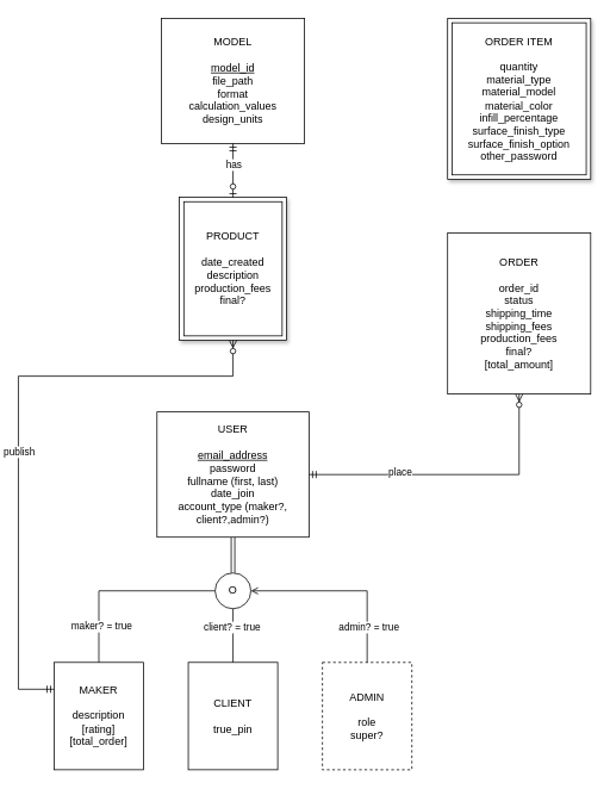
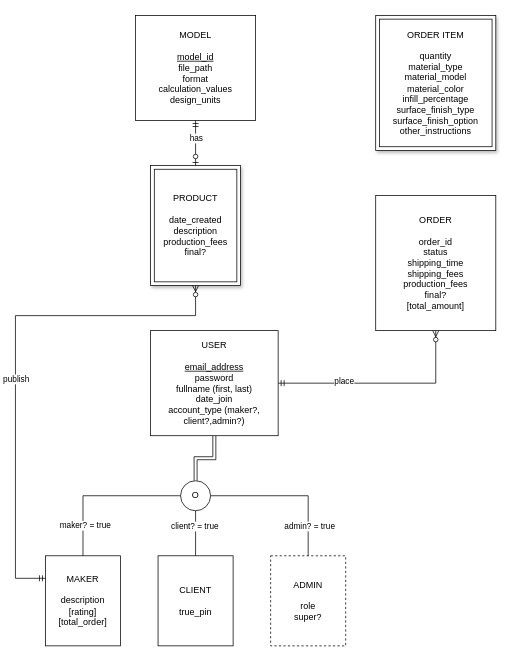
  <mxCell id="0" />
  <mxCell id="1" parent="0" />
  <mxCell id="2" style="edgeStyle=orthogonalEdgeStyle;rounded=0;orthogonalLoop=1;jettySize=auto;html=1;shape=link;" edge="1" parent="1" source="3" target="7"><mxGeometry relative="1" as="geometry" /></mxCell>
- <mxCell id="3" value="USER&lt;br&gt;&lt;br&gt;&lt;u&gt;email_address&lt;br&gt;&lt;/u&gt;password&lt;br&gt;fullname (first, last)&lt;br&gt;date_join&lt;br&gt;account_type (maker?, client?,admin?)" style="whiteSpace=wrap;html=1;align=center;" vertex="1" parent="1"><mxGeometry x="175" y="460" width="170" height="140" as="geometry" /></mxCell>
+ <mxCell id="3" value="USER&lt;br&gt;&lt;br&gt;&lt;u&gt;email_address&lt;br&gt;&lt;/u&gt;password&lt;br&gt;fullname (first, last)&lt;br&gt;date_join&lt;br&gt;account_type (maker?, client?,admin?)" style="whiteSpace=wrap;html=1;align=center;" vertex="1" parent="1"><mxGeometry x="200" y="440" width="170" height="140" as="geometry" /></mxCell>
  <mxCell id="4" value="MAKER&lt;br&gt;&lt;br&gt;description&lt;br&gt;[rating]&lt;br&gt;[total_order]" style="whiteSpace=wrap;html=1;align=center;" vertex="1" parent="1"><mxGeometry x="60" y="740" width="100" height="120" as="geometry" /></mxCell>
  <mxCell id="5" value="CLIENT&lt;br&gt;&lt;br&gt;true_pin&lt;br&gt;" style="whiteSpace=wrap;html=1;align=center;" vertex="1" parent="1"><mxGeometry x="210" y="740" width="100" height="120" as="geometry" /></mxCell>
  <mxCell id="6" value="ADMIN&lt;br&gt;&lt;br&gt;role&lt;br&gt;super?" style="whiteSpace=wrap;html=1;align=center;dashed=1;" vertex="1" parent="1"><mxGeometry x="360" y="740" width="100" height="120" as="geometry" /></mxCell>
  <mxCell id="7" value="O" style="ellipse;whiteSpace=wrap;html=1;aspect=fixed;" vertex="1" parent="1"><mxGeometry x="240" y="640" width="40" height="40" as="geometry" /></mxCell>
  <mxCell id="8" value="" style="endArrow=none;html=1;rounded=0;entryX=0;entryY=0.5;entryDx=0;entryDy=0;exitX=0.5;exitY=0;exitDx=0;exitDy=0;edgeStyle=orthogonalEdgeStyle;" edge="1" parent="1" source="4" target="7"><mxGeometry width="50" height="50" relative="1" as="geometry"><mxPoint x="160" y="740" as="sourcePoint" /><mxPoint x="210" y="690" as="targetPoint" /></mxGeometry></mxCell>
  <mxCell id="9" value="maker? = true" style="edgeLabel;html=1;align=center;verticalAlign=middle;resizable=0;points=[];" vertex="1" connectable="0" parent="8"><mxGeometry x="-0.355" y="-2" relative="1" as="geometry"><mxPoint y="27" as="offset" /></mxGeometry></mxCell>
  <mxCell id="10" value="" style="endArrow=none;html=1;rounded=0;entryX=0.5;entryY=1;entryDx=0;entryDy=0;exitX=0.5;exitY=0;exitDx=0;exitDy=0;" edge="1" parent="1" source="5" target="7"><mxGeometry width="50" height="50" relative="1" as="geometry"><mxPoint x="250" y="720" as="sourcePoint" /><mxPoint x="300" y="670" as="targetPoint" /></mxGeometry></mxCell>
  <mxCell id="11" value="client? = true" style="edgeLabel;html=1;align=center;verticalAlign=middle;resizable=0;points=[];" vertex="1" connectable="0" parent="10"><mxGeometry x="0.396" y="2" relative="1" as="geometry"><mxPoint y="2" as="offset" /></mxGeometry></mxCell>
- <mxCell id="12" value="" style="endArrow=open;html=1;rounded=0;entryX=1;entryY=0.5;entryDx=0;entryDy=0;exitX=0.5;exitY=0;exitDx=0;exitDy=0;edgeStyle=orthogonalEdgeStyle;" edge="1" parent="1" source="6" target="7"><mxGeometry width="50" height="50" relative="1" as="geometry"><mxPoint x="350" y="740" as="sourcePoint" /><mxPoint x="400" y="690" as="targetPoint" /></mxGeometry></mxCell>
+ <mxCell id="12" value="" style="endArrow=none;html=1;rounded=0;entryX=1;entryY=0.5;entryDx=0;entryDy=0;exitX=0.5;exitY=0;exitDx=0;exitDy=0;edgeStyle=orthogonalEdgeStyle;" edge="1" parent="1" source="6" target="7"><mxGeometry width="50" height="50" relative="1" as="geometry"><mxPoint x="350" y="740" as="sourcePoint" /><mxPoint x="400" y="690" as="targetPoint" /></mxGeometry></mxCell>
  <mxCell id="13" value="admin? = true" style="edgeLabel;html=1;align=center;verticalAlign=middle;resizable=0;points=[];" vertex="1" connectable="0" parent="12"><mxGeometry x="-0.41" y="-1" relative="1" as="geometry"><mxPoint y="22" as="offset" /></mxGeometry></mxCell>
  <mxCell id="14" value="MODEL&lt;br&gt;&lt;br&gt;&lt;u&gt;model_id&lt;br&gt;&lt;/u&gt;file_path&lt;br&gt;format&lt;br&gt;calculation_values&lt;br&gt;design_units" style="whiteSpace=wrap;html=1;align=center;" vertex="1" parent="1"><mxGeometry x="180" y="20" width="160" height="140" as="geometry" /></mxCell>
  <mxCell id="15" value="ORDER&lt;br&gt;&lt;br&gt;order_id&lt;br&gt;status&lt;br&gt;shipping_time&lt;br&gt;shipping_fees&lt;br&gt;production_fees&lt;br&gt;final?&lt;br&gt;[total_amount]" style="whiteSpace=wrap;html=1;align=center;" vertex="1" parent="1"><mxGeometry x="500" y="260" width="160" height="180" as="geometry" /></mxCell>
  <mxCell id="16" value="PRODUCT&lt;br&gt;&lt;br&gt;date_created&lt;br&gt;description&lt;br&gt;production_fees&lt;br&gt;final?" style="shape=ext;margin=3;double=1;whiteSpace=wrap;html=1;align=center;shadow=1;" vertex="1" parent="1"><mxGeometry x="200" y="220" width="120" height="160" as="geometry" /></mxCell>
  <mxCell id="17" value="" style="fontSize=12;html=1;endArrow=ERzeroToMany;startArrow=ERmandOne;rounded=0;exitX=0;exitY=0.25;exitDx=0;exitDy=0;entryX=0.5;entryY=1;entryDx=0;entryDy=0;edgeStyle=orthogonalEdgeStyle;" edge="1" parent="1" source="4" target="16"><mxGeometry width="100" height="100" relative="1" as="geometry"><mxPoint x="70" y="480" as="sourcePoint" /><mxPoint x="170" y="380" as="targetPoint" /><Array as="points"><mxPoint x="20" y="770" /><mxPoint x="20" y="420" /><mxPoint x="260" y="420" /></Array></mxGeometry></mxCell>
  <mxCell id="18" value="publish" style="edgeLabel;html=1;align=center;verticalAlign=middle;resizable=0;points=[];" vertex="1" connectable="0" parent="17"><mxGeometry x="-0.086" y="-3" relative="1" as="geometry"><mxPoint x="-3" as="offset" /></mxGeometry></mxCell>
  <mxCell id="19" value="" style="fontSize=12;html=1;endArrow=ERzeroToOne;startArrow=ERmandOne;rounded=0;exitX=0.5;exitY=1;exitDx=0;exitDy=0;entryX=0.5;entryY=0;entryDx=0;entryDy=0;" edge="1" parent="1" source="14" target="16"><mxGeometry width="100" height="100" relative="1" as="geometry"><mxPoint x="360" y="280" as="sourcePoint" /><mxPoint x="460" y="180" as="targetPoint" /></mxGeometry></mxCell>
  <mxCell id="20" value="has" style="edgeLabel;html=1;align=center;verticalAlign=middle;resizable=0;points=[];" vertex="1" connectable="0" parent="19"><mxGeometry x="-0.233" y="2" relative="1" as="geometry"><mxPoint x="-2" as="offset" /></mxGeometry></mxCell>
  <mxCell id="21" value="" style="edgeStyle=orthogonalEdgeStyle;fontSize=12;html=1;endArrow=ERzeroToMany;startArrow=ERmandOne;rounded=0;entryX=0.5;entryY=1;entryDx=0;entryDy=0;exitX=1;exitY=0.5;exitDx=0;exitDy=0;" edge="1" parent="1" source="3" target="15"><mxGeometry width="100" height="100" relative="1" as="geometry"><mxPoint x="500" y="600" as="sourcePoint" /><mxPoint x="600" y="500" as="targetPoint" /></mxGeometry></mxCell>
  <mxCell id="22" value="place" style="edgeLabel;html=1;align=center;verticalAlign=middle;resizable=0;points=[];" vertex="1" connectable="0" parent="21"><mxGeometry x="-0.379" y="3" relative="1" as="geometry"><mxPoint as="offset" /></mxGeometry></mxCell>
- <mxCell id="23" value="ORDER ITEM&lt;br&gt;&lt;br&gt;quantity&lt;br style=&quot;border-color: var(--border-color);&quot;&gt;material_type&lt;br style=&quot;border-color: var(--border-color);&quot;&gt;material_model&lt;br style=&quot;border-color: var(--border-color);&quot;&gt;material_color&lt;br style=&quot;border-color: var(--border-color);&quot;&gt;infill_percentage&lt;br style=&quot;border-color: var(--border-color);&quot;&gt;surface_finish_type&lt;br style=&quot;border-color: var(--border-color);&quot;&gt;surface_finish_option&lt;br style=&quot;border-color: var(--border-color);&quot;&gt;other_password" style="shape=ext;margin=3;double=1;whiteSpace=wrap;html=1;align=center;shadow=1;" vertex="1" parent="1"><mxGeometry x="500" y="20" width="160" height="180" as="geometry" /></mxCell>
+ <mxCell id="23" value="ORDER ITEM&lt;br&gt;&lt;br&gt;quantity&lt;br style=&quot;border-color: var(--border-color);&quot;&gt;material_type&lt;br style=&quot;border-color: var(--border-color);&quot;&gt;material_model&lt;br style=&quot;border-color: var(--border-color);&quot;&gt;material_color&lt;br style=&quot;border-color: var(--border-color);&quot;&gt;infill_percentage&lt;br style=&quot;border-color: var(--border-color);&quot;&gt;surface_finish_type&lt;br style=&quot;border-color: var(--border-color);&quot;&gt;surface_finish_option&lt;br style=&quot;border-color: var(--border-color);&quot;&gt;other_instructions" style="shape=ext;margin=3;double=1;whiteSpace=wrap;html=1;align=center;shadow=1;" vertex="1" parent="1"><mxGeometry x="500" y="20" width="160" height="180" as="geometry" /></mxCell>
